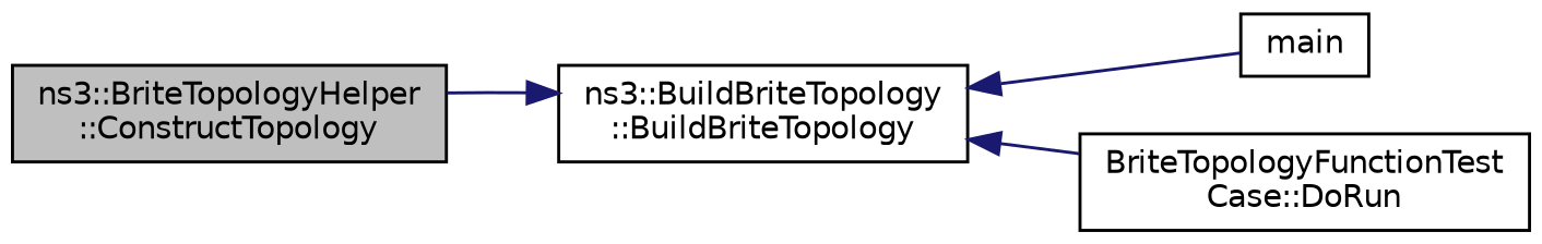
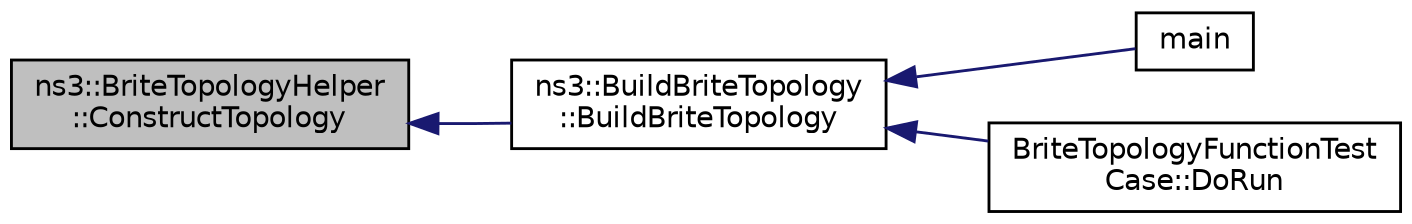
  digraph {
    rankdir=LR
    node [color=black fillcolor=white fontname=Helvetica fontsize=10 shape=record style=filled]
    edge [color=midnightblue dir=back fontname=Helvetica fontsize=10 labelfontname=Helvetica labelfontsize=10 style=solid]
    n1 [fillcolor=grey75 fontcolor=black height=0.2 label="ns3::BriteTopologyHelper\l::ConstructTopology" width=0.4]
    n2 [height=0.2 label="ns3::BuildBriteTopology\l::BuildBriteTopology" width=0.4]
    n3 [height=0.2 label=main width=0.4]
    n4 [height=0.2 label="BriteTopologyFunctionTest\lCase::DoRun" width=0.4]
-   n2 -> n1
+   n1 -> n2
    n2 -> n3
    n2 -> n4
  }
